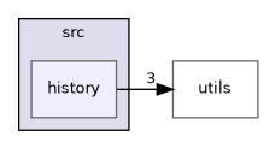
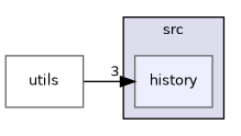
  digraph {
    compound=true
    rankdir=LR
    node [fontname=Helvetica fontsize=10 shape=box color=gray40]
    n1 [fillcolor="#eeeeff" label=history pencolor=black style=filled]
    n2 [label=utils]
    subgraph cluster_1 {
      bgcolor="#ddddee"
      fontname=Helvetica
      fontsize=10
      label=src
      pencolor=black
      n1
    }
-   n1 -> n2 [headlabel=3 labeldistance=1.5 labelfontname=Helvetica labelfontsize=10]
+   n2 -> n1 [headlabel=3 labeldistance=1.5 labelfontname=Helvetica labelfontsize=10]
  }
